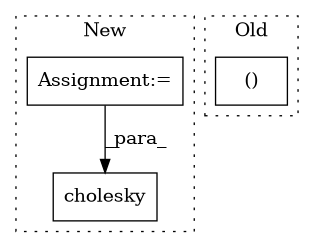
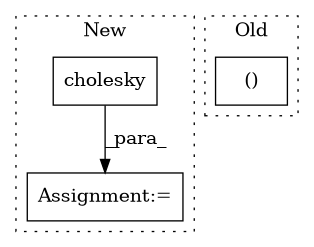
  digraph {
    node [shape=box]
    n1 [a=32 l="9,1" label=cholesky s="1034,1109"]
    n2 [a=7 l=1 label="Assignment:=" s=1288]
    n3 [a=106 l=30 label="()" s=1323]
    subgraph cluster_1 {
      label=New
      style=dotted
      n1
      n2
    }
    subgraph cluster_2 {
      label=Old
      style=dotted
      n3
    }
-   n2 -> n1 [label=_para_]
+   n1 -> n2 [label=_para_]
  }
